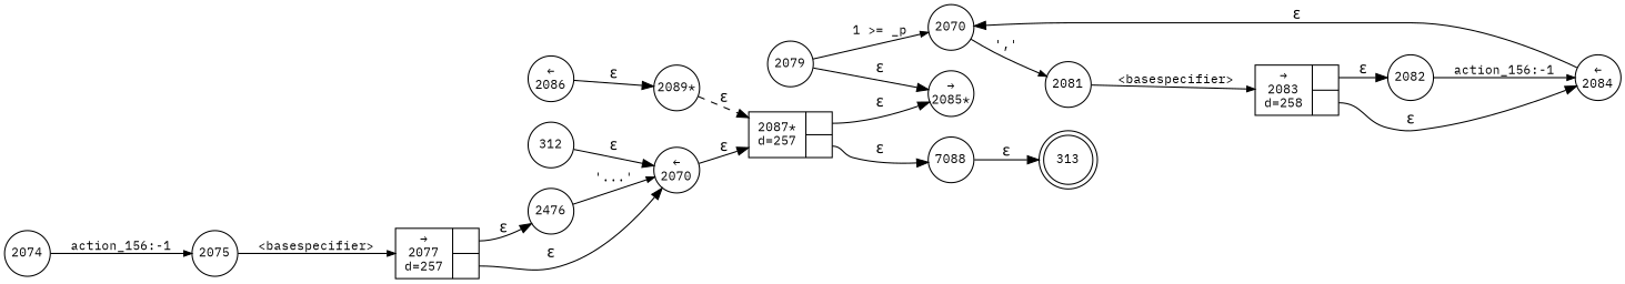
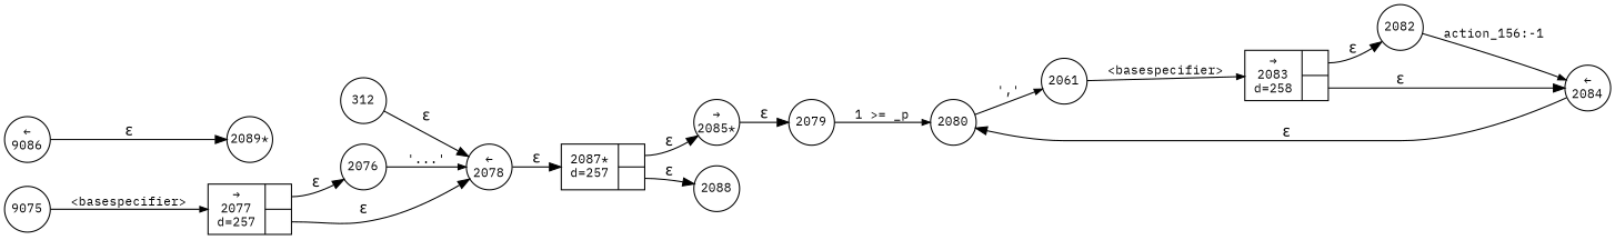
  digraph {
    fontname="IBM Plex Mono"
    rankdir=LR
    node [fixedsize=true fontname="IBM Plex Mono" fontsize=11 shape=circle peripheries=1]
    edge [fontname="IBM Plex Mono"]
-   n1 [label=313 shape=doublecircle width=.6 peripheries=""]
-   n2 [label=2070 width=.55]
-   n3 [label=2081 width=.55]
+   n2 [label=2080 width=.55]
+   n3 [label=2061 width=.55]
    n4 [fixedsize=false label="{&rarr;\n2083\nd=258|{<p0>|<p1>}}" shape=record]
    n5 [label=2082 width=.55]
    n6 [label="&larr;\n2084" width=.55]
-   n7 [label="&larr;\n2086" width=.55]
+   n7 [label="&larr;\n9086" width=.55]
    n8 [label="2089*" width=.55]
    n9 [label="&rarr;\n2085*" width=.55]
    n10 [label=2079 width=.55]
    n11 [fixedsize=false label="{2087*\nd=257|{<p0>|<p1>}}" shape=record]
-   n12 [label=7088 width=.55]
+   n12 [label=2088 width=.55]
    n13 [label=312 width=.55]
-   n14 [label="&larr;\n2070" width=.55]
-   n15 [label=2074 width=.55]
-   n16 [label=2075 width=.55]
+   n14 [label="&larr;\n2078" width=.55]
+   n16 [label=9075 width=.55]
    n17 [fixedsize=false label="{&rarr;\n2077\nd=257|{<p0>|<p1>}}" shape=record]
-   n18 [label=2476 width=.55]
+   n18 [label=2076 width=.55]
    n2 -> n3 [arrowhead=normal arrowsize=.7 fontsize=11 label="','"]
    n3 -> n4 [arrowhead=normal arrowsize=.7 fontsize=11 label="<basespecifier>"]
    n4 -> n5 [label="&epsilon;" tailport=p0]
    n4 -> n6 [label="&epsilon;" tailport=p1]
    n5 -> n6 [arrowhead=normal arrowsize=.7 fontsize=11 label="action_156:-1"]
    n6 -> n2 [label="&epsilon;"]
    n7 -> n8 [label="&epsilon;"]
-   n8 -> n11 [label="&epsilon;" style=dashed]
-   n10 -> n9 [label="&epsilon;"]
+   n9 -> n10 [label="&epsilon;"]
    n10 -> n2 [arrowhead=normal arrowsize=.7 fontsize=11 label="1 >= _p"]
    n11 -> n9 [label="&epsilon;" tailport=p0]
    n11 -> n12 [label="&epsilon;" tailport=p1]
-   n12 -> n1 [label="&epsilon;"]
    n13 -> n14 [label="&epsilon;"]
    n14 -> n11 [label="&epsilon;"]
-   n15 -> n16 [arrowhead=normal arrowsize=.7 fontsize=11 label="action_156:-1"]
    n16 -> n17 [arrowhead=normal arrowsize=.7 fontsize=11 label="<basespecifier>"]
    n17 -> n14 [label="&epsilon;" tailport=p1]
    n17 -> n18 [label="&epsilon;" tailport=p0]
    n18 -> n14 [arrowhead=normal arrowsize=.7 fontsize=11 label="'...'"]
  }
